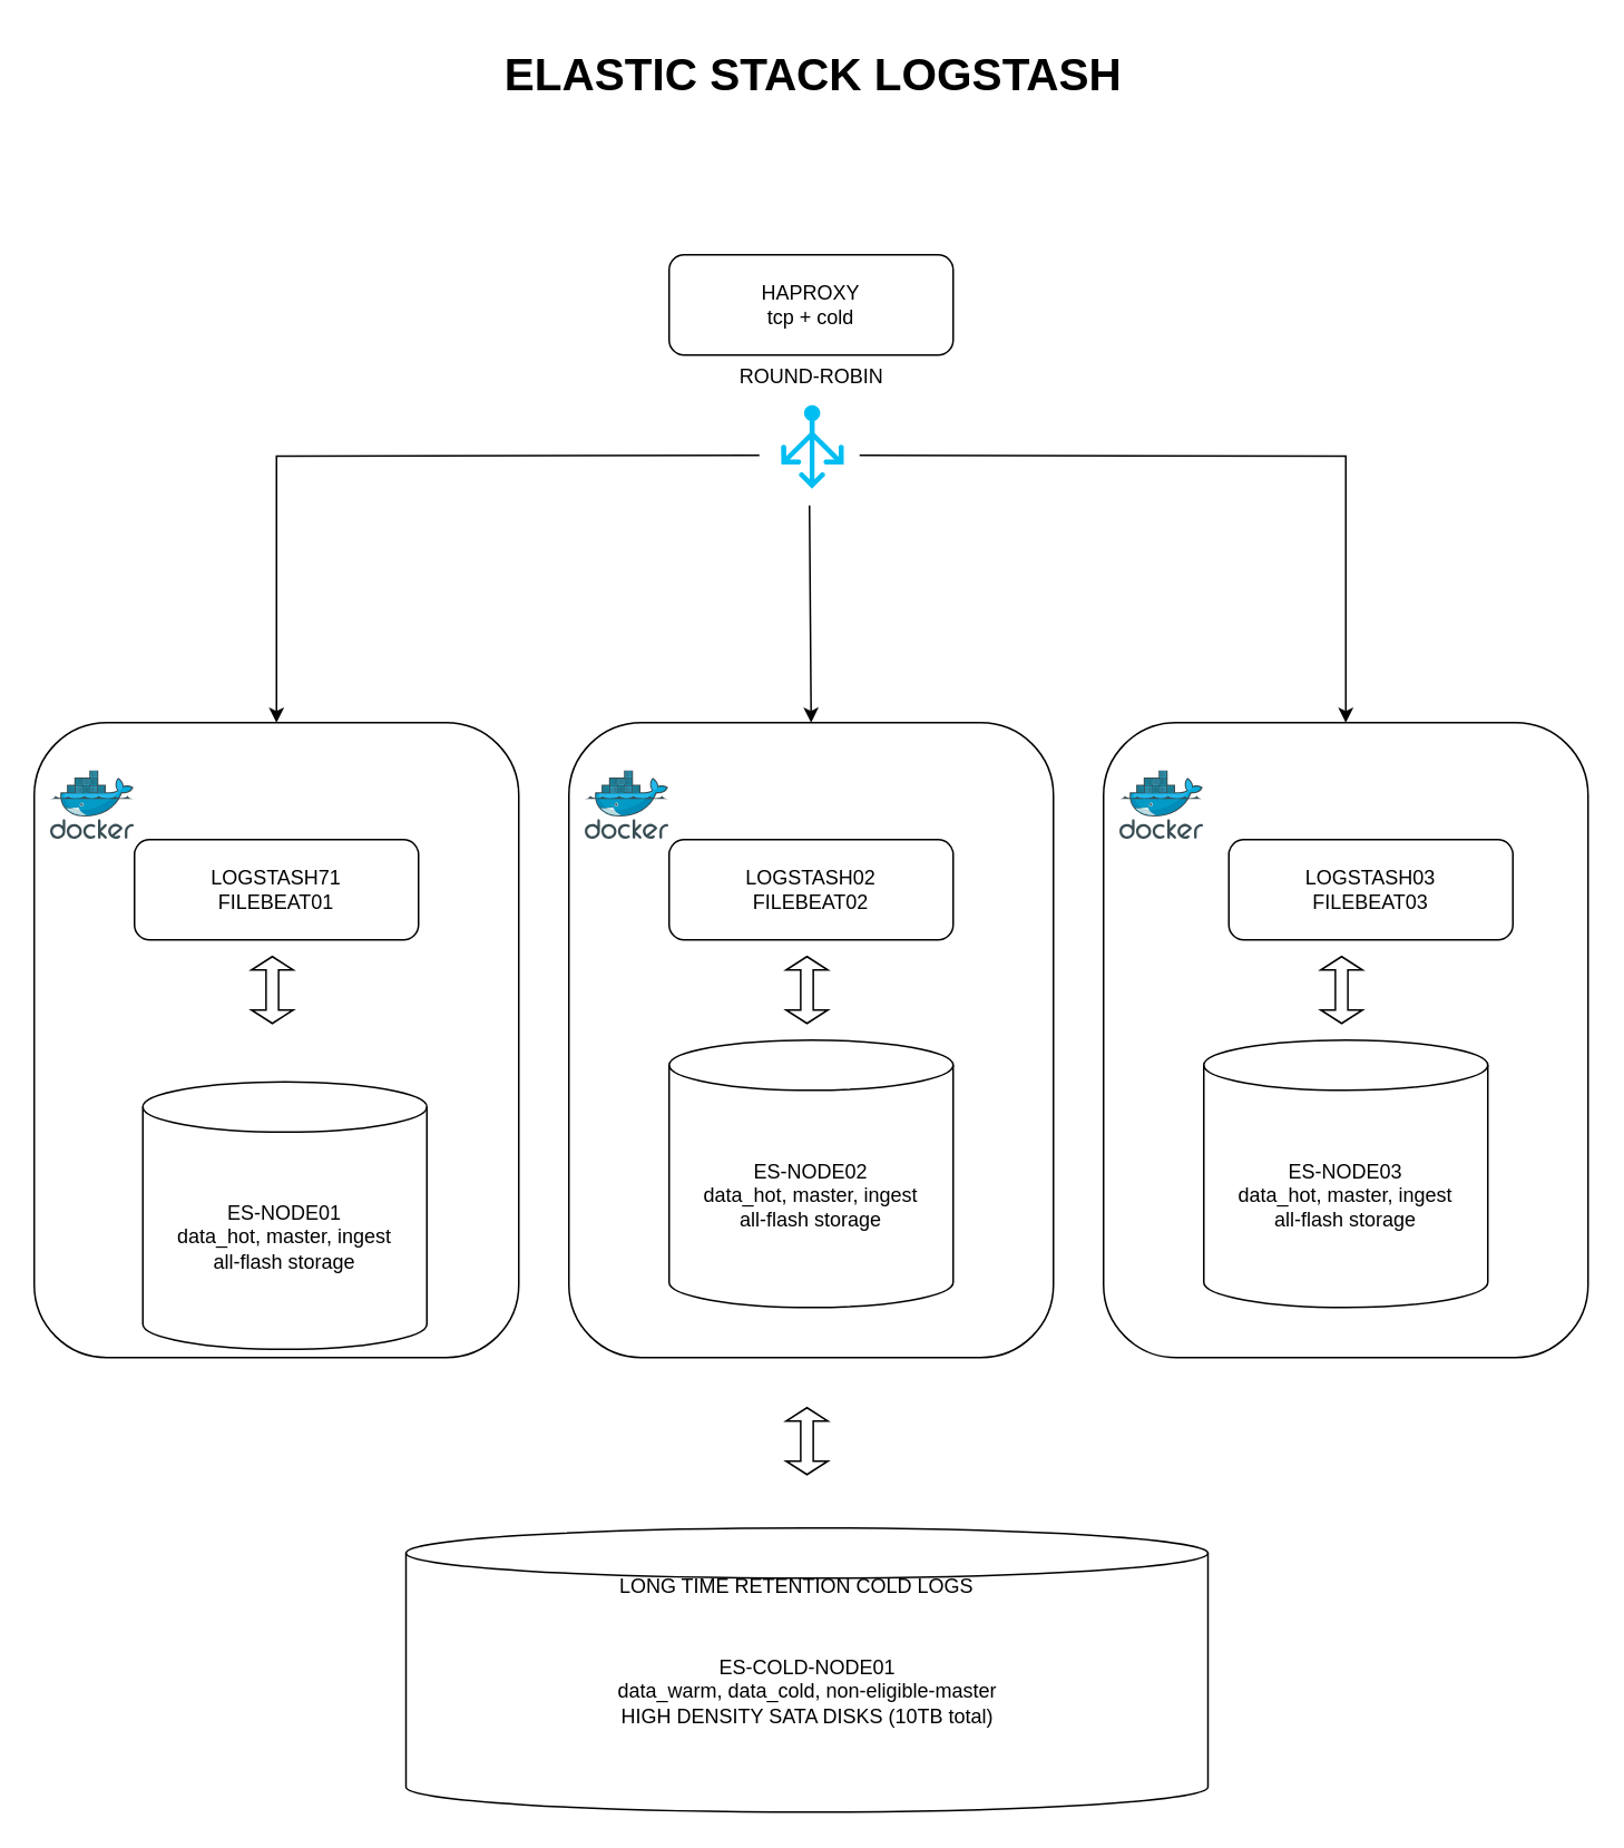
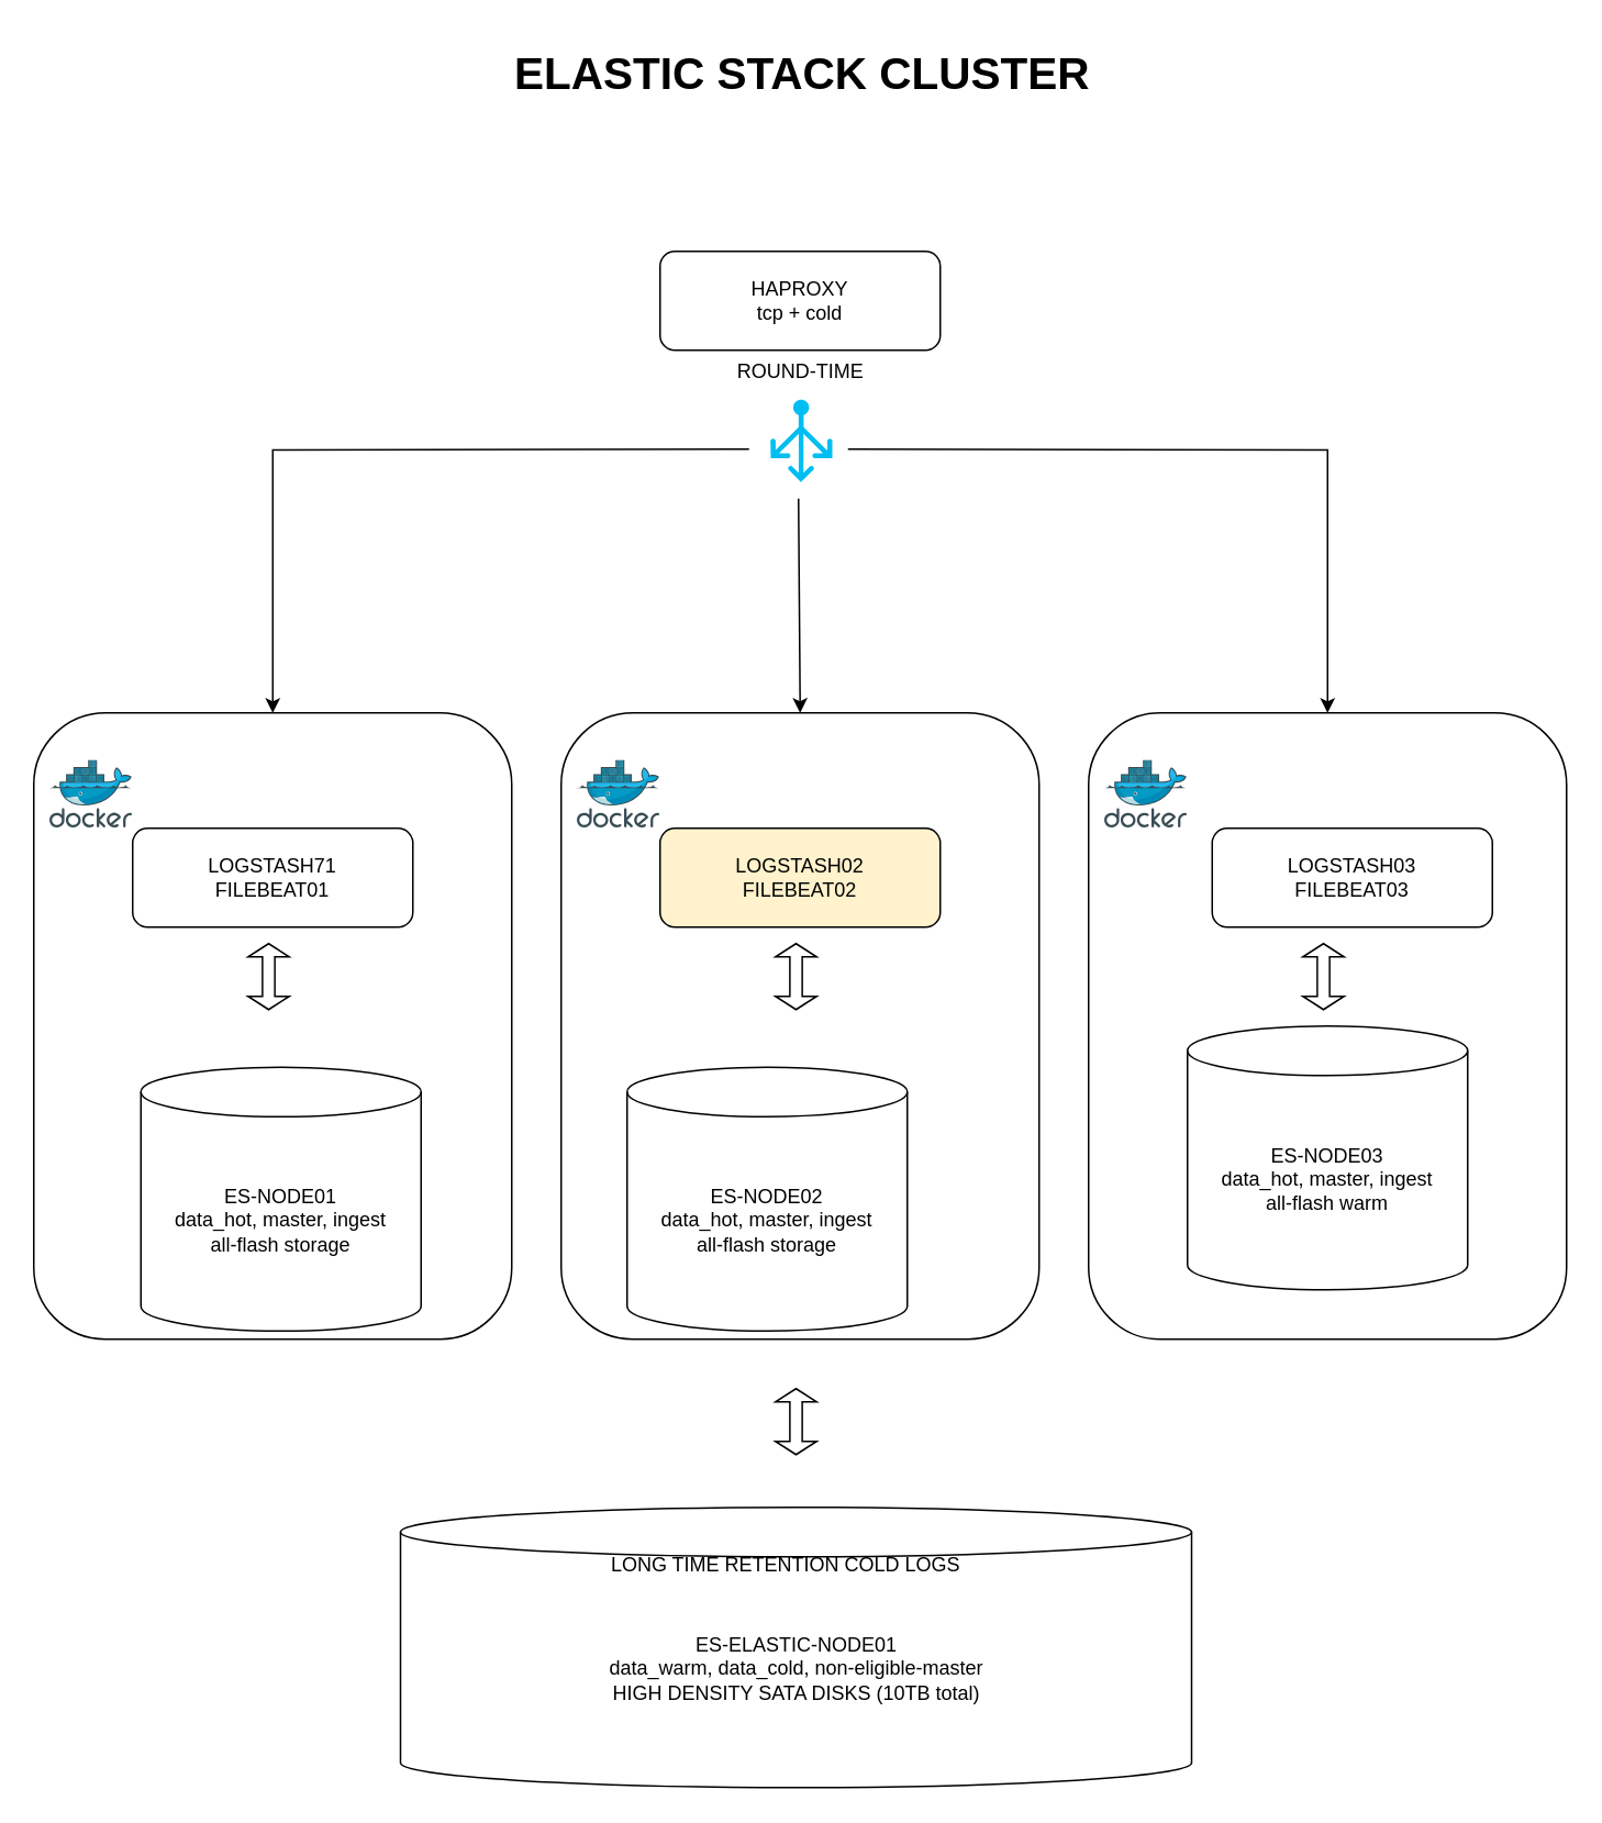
  <mxCell id="0" />
  <mxCell id="1" parent="0" />
  <mxCell id="2" value="" style="rounded=1;whiteSpace=wrap;html=1;" vertex="1" parent="1"><mxGeometry x="20" y="432" width="290" height="380" as="geometry" /></mxCell>
  <mxCell id="3" value="ES-NODE01&lt;br&gt;data_hot, master, ingest&lt;br&gt;all-flash storage" style="shape=cylinder3;whiteSpace=wrap;html=1;boundedLbl=1;backgroundOutline=1;size=15;" vertex="1" parent="1"><mxGeometry x="85" y="647" width="170" height="160" as="geometry" /></mxCell>
  <mxCell id="4" value="LOGSTASH71&lt;br&gt;FILEBEAT01" style="rounded=1;whiteSpace=wrap;html=1;" vertex="1" parent="1"><mxGeometry x="80" y="502" width="170" height="60" as="geometry" /></mxCell>
  <mxCell id="5" value="" style="shape=doubleArrow;direction=south;whiteSpace=wrap;html=1;" vertex="1" parent="1"><mxGeometry x="150" y="572" width="25" height="40" as="geometry" /></mxCell>
  <mxCell id="6" style="edgeStyle=orthogonalEdgeStyle;rounded=0;orthogonalLoop=1;jettySize=auto;html=1;entryX=0.5;entryY=0;entryDx=0;entryDy=0;" edge="1" parent="1" target="2"><mxGeometry relative="1" as="geometry"><mxPoint x="454" y="272" as="sourcePoint" /></mxGeometry></mxCell>
  <mxCell id="7" style="edgeStyle=orthogonalEdgeStyle;rounded=0;orthogonalLoop=1;jettySize=auto;html=1;entryX=0.5;entryY=0;entryDx=0;entryDy=0;" edge="1" parent="1" target="12"><mxGeometry relative="1" as="geometry"><mxPoint x="484" y="302" as="sourcePoint" /></mxGeometry></mxCell>
  <mxCell id="8" style="edgeStyle=orthogonalEdgeStyle;rounded=0;orthogonalLoop=1;jettySize=auto;html=1;entryX=0.5;entryY=0;entryDx=0;entryDy=0;" edge="1" parent="1" target="17"><mxGeometry relative="1" as="geometry"><mxPoint x="514" y="272" as="sourcePoint" /></mxGeometry></mxCell>
  <mxCell id="9" value="" style="verticalLabelPosition=bottom;html=1;verticalAlign=top;align=center;strokeColor=none;fillColor=#00BEF2;shape=mxgraph.azure.load_balancer_generic;pointerEvents=1;" vertex="1" parent="1"><mxGeometry x="467" y="242" width="37.5" height="50" as="geometry" /></mxCell>
  <mxCell id="10" value="HAPROXY&lt;br&gt;tcp + cold" style="rounded=1;whiteSpace=wrap;html=1;" vertex="1" parent="1"><mxGeometry x="400" y="152" width="170" height="60" as="geometry" /></mxCell>
  <mxCell id="11" value="" style="image;sketch=0;aspect=fixed;html=1;points=[];align=center;fontSize=12;image=img/lib/mscae/Docker.svg;" vertex="1" parent="1"><mxGeometry x="30" y="461" width="50" height="41" as="geometry" /></mxCell>
  <mxCell id="12" value="" style="rounded=1;whiteSpace=wrap;html=1;" vertex="1" parent="1"><mxGeometry x="340" y="432" width="290" height="380" as="geometry" /></mxCell>
- <mxCell id="13" value="ES-NODE02&lt;br&gt;data_hot, master, ingest&lt;br&gt;all-flash storage" style="shape=cylinder3;whiteSpace=wrap;html=1;boundedLbl=1;backgroundOutline=1;size=15;" vertex="1" parent="1"><mxGeometry x="400" y="622" width="170" height="160" as="geometry" /></mxCell>
- <mxCell id="14" value="LOGSTASH02&lt;br&gt;FILEBEAT02" style="rounded=1;whiteSpace=wrap;html=1;" vertex="1" parent="1"><mxGeometry x="400" y="502" width="170" height="60" as="geometry" /></mxCell>
+ <mxCell id="13" value="ES-NODE02&lt;br&gt;data_hot, master, ingest&lt;br&gt;all-flash storage" style="shape=cylinder3;whiteSpace=wrap;html=1;boundedLbl=1;backgroundOutline=1;size=15;" vertex="1" parent="1"><mxGeometry x="380" y="647" width="170" height="160" as="geometry" /></mxCell>
+ <mxCell id="14" value="LOGSTASH02&lt;br&gt;FILEBEAT02" style="rounded=1;whiteSpace=wrap;html=1;fillColor=#fff2cc;" vertex="1" parent="1"><mxGeometry x="400" y="502" width="170" height="60" as="geometry" /></mxCell>
  <mxCell id="15" value="" style="shape=doubleArrow;direction=south;whiteSpace=wrap;html=1;" vertex="1" parent="1"><mxGeometry x="470" y="572" width="25" height="40" as="geometry" /></mxCell>
  <mxCell id="16" value="" style="image;sketch=0;aspect=fixed;html=1;points=[];align=center;fontSize=12;image=img/lib/mscae/Docker.svg;" vertex="1" parent="1"><mxGeometry x="350" y="461" width="50" height="41" as="geometry" /></mxCell>
  <mxCell id="17" value="" style="rounded=1;whiteSpace=wrap;html=1;" vertex="1" parent="1"><mxGeometry x="660" y="432" width="290" height="380" as="geometry" /></mxCell>
- <mxCell id="18" value="ES-NODE03&lt;br&gt;data_hot, master, ingest&lt;br&gt;all-flash storage" style="shape=cylinder3;whiteSpace=wrap;html=1;boundedLbl=1;backgroundOutline=1;size=15;" vertex="1" parent="1"><mxGeometry x="720" y="622" width="170" height="160" as="geometry" /></mxCell>
+ <mxCell id="18" value="ES-NODE03&lt;br&gt;data_hot, master, ingest&lt;br&gt;all-flash warm" style="shape=cylinder3;whiteSpace=wrap;html=1;boundedLbl=1;backgroundOutline=1;size=15;" vertex="1" parent="1"><mxGeometry x="720" y="622" width="170" height="160" as="geometry" /></mxCell>
  <mxCell id="19" value="LOGSTASH03&lt;br&gt;FILEBEAT03" style="rounded=1;whiteSpace=wrap;html=1;" vertex="1" parent="1"><mxGeometry x="735" y="502" width="170" height="60" as="geometry" /></mxCell>
  <mxCell id="20" value="" style="shape=doubleArrow;direction=south;whiteSpace=wrap;html=1;" vertex="1" parent="1"><mxGeometry x="790" y="572" width="25" height="40" as="geometry" /></mxCell>
  <mxCell id="21" value="" style="image;sketch=0;aspect=fixed;html=1;points=[];align=center;fontSize=12;image=img/lib/mscae/Docker.svg;" vertex="1" parent="1"><mxGeometry x="670" y="461" width="50" height="41" as="geometry" /></mxCell>
- <mxCell id="22" value="ROUND-ROBIN" style="text;html=1;align=center;verticalAlign=middle;resizable=0;points=[];autosize=1;strokeColor=none;fillColor=none;" vertex="1" parent="1"><mxGeometry x="430" y="210" width="110" height="30" as="geometry" /></mxCell>
- <mxCell id="23" value="ES-COLD-NODE01&lt;br&gt;data_warm, data_cold, non-eligible-master&lt;br&gt;HIGH DENSITY SATA DISKS (10TB total)" style="shape=cylinder3;whiteSpace=wrap;html=1;boundedLbl=1;backgroundOutline=1;size=15;" vertex="1" parent="1"><mxGeometry x="242.5" y="914" width="480" height="170" as="geometry" /></mxCell>
+ <mxCell id="22" value="ROUND-TIME" style="text;html=1;align=center;verticalAlign=middle;resizable=0;points=[];autosize=1;strokeColor=none;fillColor=none;" vertex="1" parent="1"><mxGeometry x="430" y="210" width="110" height="30" as="geometry" /></mxCell>
+ <mxCell id="23" value="ES-ELASTIC-NODE01&lt;br&gt;data_warm, data_cold, non-eligible-master&lt;br&gt;HIGH DENSITY SATA DISKS (10TB total)" style="shape=cylinder3;whiteSpace=wrap;html=1;boundedLbl=1;backgroundOutline=1;size=15;" vertex="1" parent="1"><mxGeometry x="242.5" y="914" width="480" height="170" as="geometry" /></mxCell>
  <mxCell id="24" value="" style="shape=doubleArrow;direction=south;whiteSpace=wrap;html=1;" vertex="1" parent="1"><mxGeometry x="470" y="842" width="25" height="40" as="geometry" /></mxCell>
  <mxCell id="25" value="LONG TIME RETENTION COLD LOGS" style="text;html=1;align=center;verticalAlign=middle;resizable=0;points=[];autosize=1;strokeColor=none;fillColor=none;" vertex="1" parent="1"><mxGeometry x="355.75" y="934" width="240" height="30" as="geometry" /></mxCell>
- <mxCell id="26" value="&lt;b&gt;&lt;font style=&quot;font-size: 27px;&quot;&gt;ELASTIC STACK LOGSTASH&lt;/font&gt;&lt;/b&gt;" style="text;html=1;align=center;verticalAlign=middle;resizable=0;points=[];autosize=1;strokeColor=none;fillColor=none;" vertex="1" parent="1"><mxGeometry x="300.75" y="20" width="370" height="50" as="geometry" /></mxCell>
+ <mxCell id="26" value="&lt;b&gt;&lt;font style=&quot;font-size: 27px;&quot;&gt;ELASTIC STACK CLUSTER&lt;/font&gt;&lt;/b&gt;" style="text;html=1;align=center;verticalAlign=middle;resizable=0;points=[];autosize=1;strokeColor=none;fillColor=none;" vertex="1" parent="1"><mxGeometry x="300.75" y="20" width="370" height="50" as="geometry" /></mxCell>
